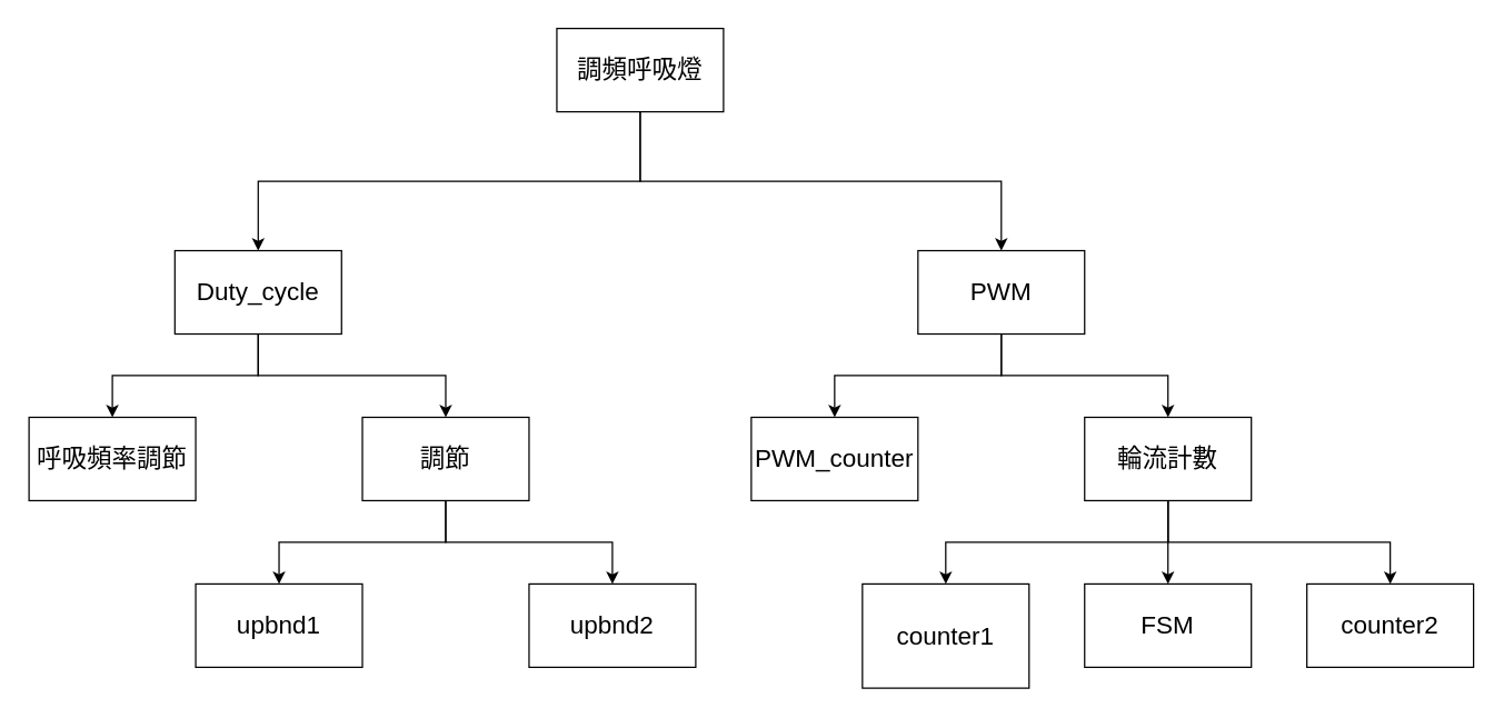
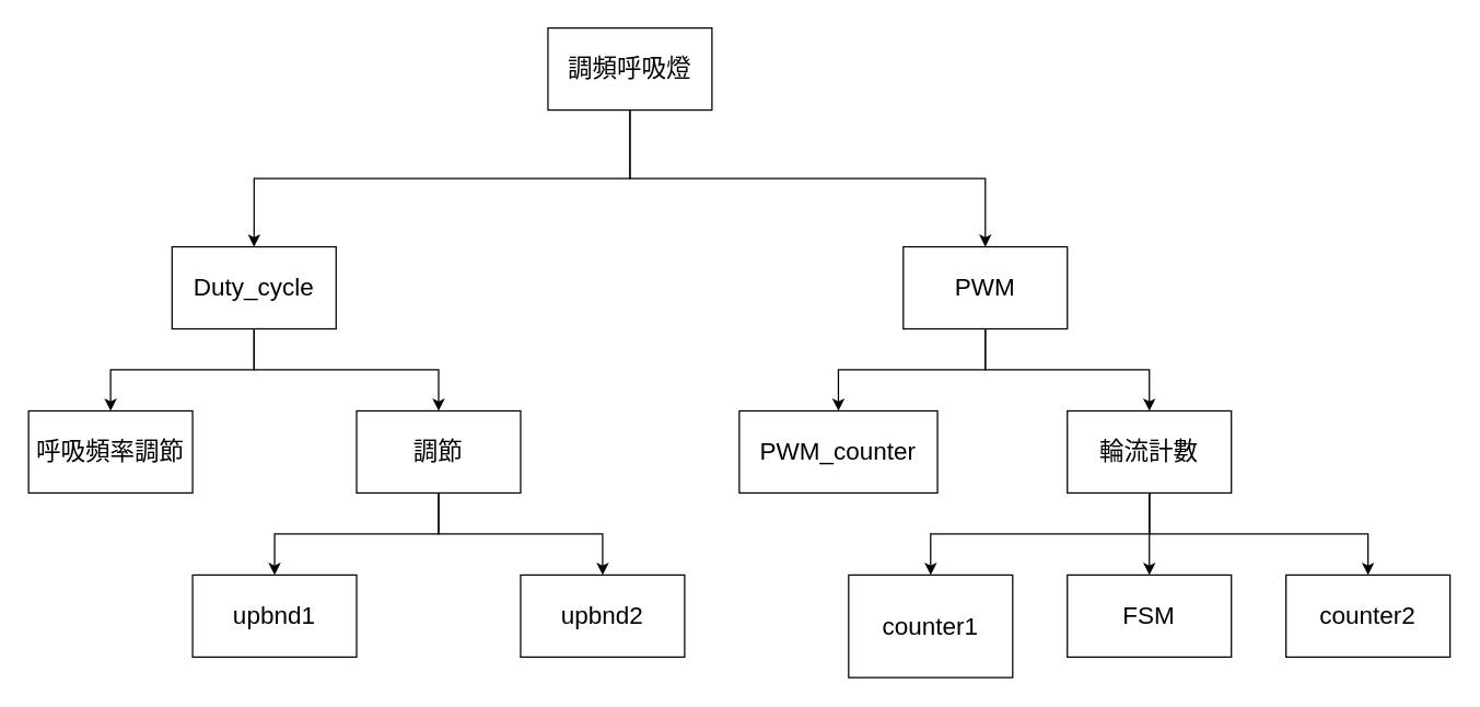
  <mxCell id="0" />
  <mxCell id="1" parent="0" />
  <mxCell id="2" style="edgeStyle=orthogonalEdgeStyle;rounded=0;orthogonalLoop=1;jettySize=auto;html=1;exitX=0.5;exitY=1;exitDx=0;exitDy=0;entryX=0.5;entryY=0;entryDx=0;entryDy=0;" edge="1" parent="1" source="4" target="7"><mxGeometry relative="1" as="geometry" /></mxCell>
  <mxCell id="3" style="edgeStyle=orthogonalEdgeStyle;rounded=0;orthogonalLoop=1;jettySize=auto;html=1;exitX=0.5;exitY=1;exitDx=0;exitDy=0;entryX=0.5;entryY=0;entryDx=0;entryDy=0;" edge="1" parent="1" source="4" target="10"><mxGeometry relative="1" as="geometry" /></mxCell>
  <mxCell id="4" value="調頻呼吸燈" style="rounded=0;whiteSpace=wrap;html=1;fontSize=18;" vertex="1" parent="1"><mxGeometry x="400" y="20" width="120" height="60" as="geometry" /></mxCell>
  <mxCell id="5" style="edgeStyle=orthogonalEdgeStyle;rounded=0;orthogonalLoop=1;jettySize=auto;html=1;exitX=0.5;exitY=1;exitDx=0;exitDy=0;entryX=0.5;entryY=0;entryDx=0;entryDy=0;" edge="1" parent="1" source="7" target="11"><mxGeometry relative="1" as="geometry" /></mxCell>
  <mxCell id="6" style="edgeStyle=orthogonalEdgeStyle;rounded=0;orthogonalLoop=1;jettySize=auto;html=1;exitX=0.5;exitY=1;exitDx=0;exitDy=0;entryX=0.5;entryY=0;entryDx=0;entryDy=0;" edge="1" parent="1" source="7" target="14"><mxGeometry relative="1" as="geometry" /></mxCell>
  <mxCell id="7" value="Duty_cycle" style="rounded=0;whiteSpace=wrap;html=1;fontSize=18;" vertex="1" parent="1"><mxGeometry x="125" y="180" width="120" height="60" as="geometry" /></mxCell>
  <mxCell id="8" style="edgeStyle=orthogonalEdgeStyle;rounded=0;orthogonalLoop=1;jettySize=auto;html=1;exitX=0.5;exitY=1;exitDx=0;exitDy=0;entryX=0.5;entryY=0;entryDx=0;entryDy=0;" edge="1" parent="1" source="10" target="17"><mxGeometry relative="1" as="geometry" /></mxCell>
  <mxCell id="9" style="edgeStyle=orthogonalEdgeStyle;rounded=0;orthogonalLoop=1;jettySize=auto;html=1;exitX=0.5;exitY=1;exitDx=0;exitDy=0;entryX=0.5;entryY=0;entryDx=0;entryDy=0;" edge="1" parent="1" source="10" target="21"><mxGeometry relative="1" as="geometry" /></mxCell>
  <mxCell id="10" value="PWM" style="rounded=0;whiteSpace=wrap;html=1;fontSize=18;" vertex="1" parent="1"><mxGeometry x="660" y="180" width="120" height="60" as="geometry" /></mxCell>
  <mxCell id="11" value="呼吸頻率調節" style="rounded=0;whiteSpace=wrap;html=1;fontSize=18;" vertex="1" parent="1"><mxGeometry x="20" y="300" width="120" height="60" as="geometry" /></mxCell>
  <mxCell id="12" style="edgeStyle=orthogonalEdgeStyle;rounded=0;orthogonalLoop=1;jettySize=auto;html=1;exitX=0.5;exitY=1;exitDx=0;exitDy=0;entryX=0.5;entryY=0;entryDx=0;entryDy=0;" edge="1" parent="1" source="14" target="15"><mxGeometry relative="1" as="geometry" /></mxCell>
  <mxCell id="13" style="edgeStyle=orthogonalEdgeStyle;rounded=0;orthogonalLoop=1;jettySize=auto;html=1;exitX=0.5;exitY=1;exitDx=0;exitDy=0;entryX=0.5;entryY=0;entryDx=0;entryDy=0;" edge="1" parent="1" source="14" target="16"><mxGeometry relative="1" as="geometry" /></mxCell>
  <mxCell id="14" value="調節" style="rounded=0;whiteSpace=wrap;html=1;fontSize=18;" vertex="1" parent="1"><mxGeometry x="260" y="300" width="120" height="60" as="geometry" /></mxCell>
  <mxCell id="15" value="upbnd1" style="rounded=0;whiteSpace=wrap;html=1;fontSize=18;" vertex="1" parent="1"><mxGeometry x="140" y="420" width="120" height="60" as="geometry" /></mxCell>
  <mxCell id="16" value="upbnd2" style="rounded=0;whiteSpace=wrap;html=1;fontSize=18;" vertex="1" parent="1"><mxGeometry x="380" y="420" width="120" height="60" as="geometry" /></mxCell>
- <mxCell id="17" value="PWM_counter" style="rounded=0;whiteSpace=wrap;html=1;fontSize=18;" vertex="1" parent="1"><mxGeometry x="540" y="300" width="120" height="60" as="geometry" /></mxCell>
+ <mxCell id="17" value="PWM_counter" style="rounded=0;whiteSpace=wrap;html=1;fontSize=18;" vertex="1" parent="1"><mxGeometry x="540" y="300" width="145" height="60" as="geometry" /></mxCell>
  <mxCell id="18" style="edgeStyle=orthogonalEdgeStyle;rounded=0;orthogonalLoop=1;jettySize=auto;html=1;exitX=0.5;exitY=1;exitDx=0;exitDy=0;entryX=0.5;entryY=0;entryDx=0;entryDy=0;" edge="1" parent="1" source="21" target="22"><mxGeometry relative="1" as="geometry" /></mxCell>
  <mxCell id="19" style="edgeStyle=orthogonalEdgeStyle;rounded=0;orthogonalLoop=1;jettySize=auto;html=1;exitX=0.5;exitY=1;exitDx=0;exitDy=0;entryX=0.5;entryY=0;entryDx=0;entryDy=0;" edge="1" parent="1" source="21" target="24"><mxGeometry relative="1" as="geometry" /></mxCell>
  <mxCell id="20" style="edgeStyle=orthogonalEdgeStyle;rounded=0;orthogonalLoop=1;jettySize=auto;html=1;exitX=0.5;exitY=1;exitDx=0;exitDy=0;entryX=0.5;entryY=0;entryDx=0;entryDy=0;" edge="1" parent="1" source="21" target="23"><mxGeometry relative="1" as="geometry" /></mxCell>
  <mxCell id="21" value="輪流計數" style="rounded=0;whiteSpace=wrap;html=1;fontSize=18;" vertex="1" parent="1"><mxGeometry x="780" y="300" width="120" height="60" as="geometry" /></mxCell>
  <mxCell id="22" value="counter1" style="rounded=0;whiteSpace=wrap;html=1;fontSize=18;" vertex="1" parent="1"><mxGeometry x="620" y="420" width="120" height="75" as="geometry" /></mxCell>
  <mxCell id="23" value="counter2" style="rounded=0;whiteSpace=wrap;html=1;fontSize=18;" vertex="1" parent="1"><mxGeometry x="940" y="420" width="120" height="60" as="geometry" /></mxCell>
  <mxCell id="24" value="FSM" style="rounded=0;whiteSpace=wrap;html=1;fontSize=18;" vertex="1" parent="1"><mxGeometry x="780" y="420" width="120" height="60" as="geometry" /></mxCell>
